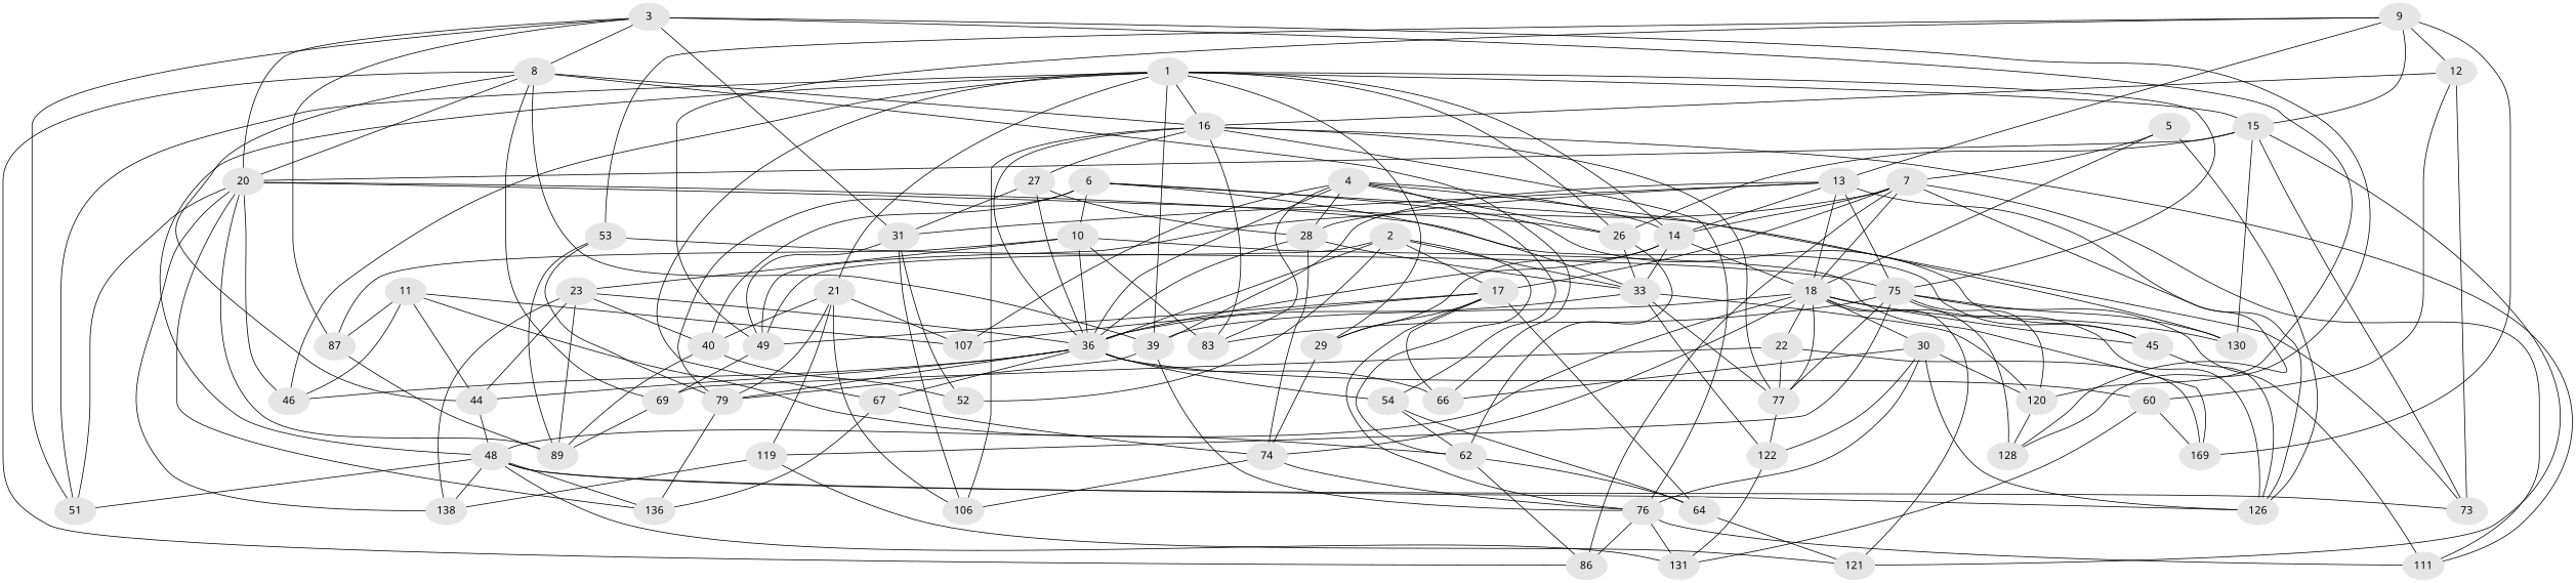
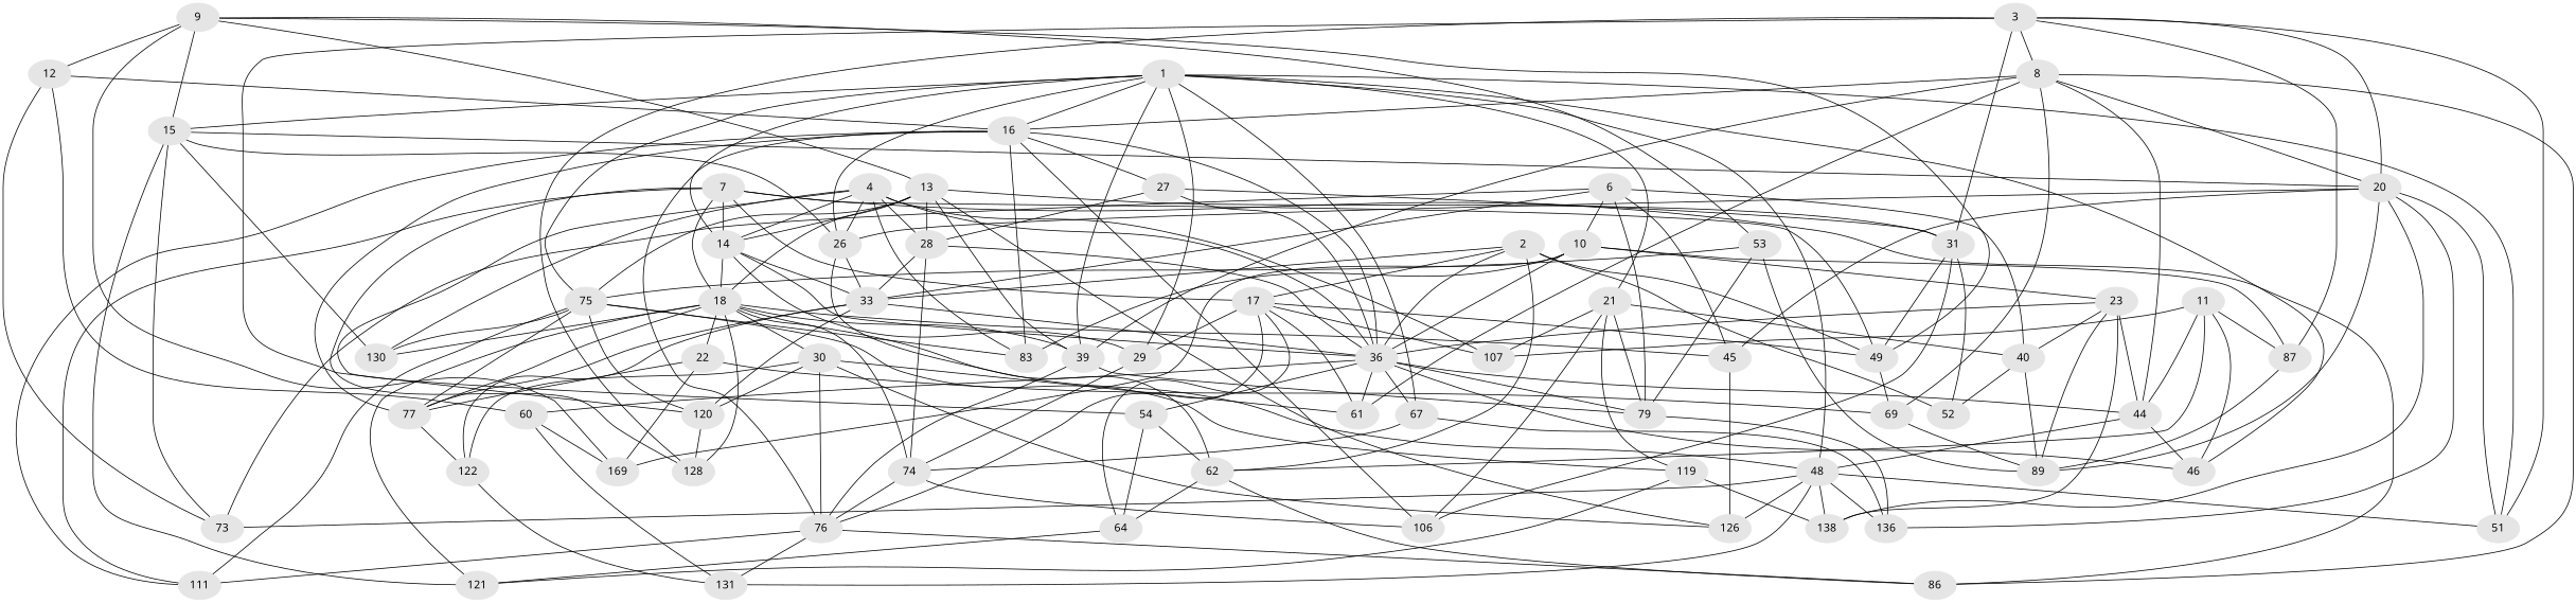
  graph {
    fontname="Noto Sans"
    node [color=gray90 fontname="Noto Sans" style=filled]
    edge [fontname="Noto Sans"]
    1 [super="+104+24+42"]
    14 [super="+97+96"]
    15 [super="+58"]
    16 [super="+30"]
    21 [super="+129"]
    26 [super="+110"]
    29
    39 [super="+88"]
    46
    48 [super="+59"]
    51
    67
    75 [super="+139+127"]
    33 [super="+65"]
    36 [super="+68+112+91+55"]
    18 [super="+50+38"]
    20 [super="+35+116"]
    130
    73
    121
    83
    111
    27
    76 [super="+99+95"]
    77 [super="+114"]
    106
    107
    40
    79 [super="+90"]
    119
    62 [super="+137"]
    74 [super="+108"]
    126 [super="+143"]
    136
    138
    131
    120 [super="+140"]
    2 [super="+71+133"]
    17 [super="+19+123"]
    49 [super="+93"]
    52
    7 [super="+63+82"]
-   5
-   66
+   66 [label=61]
    64
    122
    54
    44 [super="+80"]
    60
    69
    86
    3 [super="+102+41"]
    8 [super="+70"]
    31 [super="+115"]
    87
    128
    45
    89 [super="+125"]
    4 [super="+34+132"]
    28 [super="+32"]
    22
    n62 [label=30 super="+72"]
    6 [super="+57"]
    10 [super="+118"]
    n65 [label=169]
    23 [super="+56"]
    9 [super="+78"]
    12
    13 [super="+100"]
    53
    11 [super="+43"]
    1 -- 14
    1 -- 15
    1 -- 16
    1 -- 21
    1 -- 26
    1 -- 29
    1 -- 39
    1 -- 46
    1 -- 48
    1 -- 51
    1 -- 67
    1 -- 75
    14 -- 29
    14 -- 33
    14 -- 36
    14 -- 18
    15 -- 26 [weight=2]
    15 -- 20
    15 -- 130
    15 -- 73
    15 -- 121
    16 -- 36
    16 -- 83
    16 -- 111
    16 -- 27
    16 -- 76
    16 -- 77
    16 -- 106
    21 -- 106
    21 -- 107
    21 -- 40
    21 -- 79
    21 -- 119
    26 -- 33 [weight=2]
    26 -- 62
    29 -- 74
    39 -- 76
    39 -- 79
    48 -- 51
    48 -- 73
    48 -- 126
    48 -- 136
    48 -- 138
    48 -- 131
    67 -- 74
    67 -- 136
    75 -- 130
    75 -- 83
    75 -- 111
    75 -- 77
    75 -- 119
-   75 -- 126
    75 -- 120
    33 -- 36
    33 -- 77
    33 -- 120
    33 -- 122
    36 -- 46
    36 -- 67
    36 -- 79
    36 -- 66
    36 -- 54
    36 -- 44
    36 -- 60
    18 -- 39
    18 -- 48
    18 -- 130
    18 -- 121
    18 -- 77
    18 -- 74
    18 -- 128
    18 -- 45
    18 -- 22
    18 -- n62
    20 -- 26
-   20 -- 46
+   44 -- 46
    20 -- 51
    20 -- 136
    20 -- 138
    20 -- 45
    20 -- 89
    27 -- 36
    27 -- 31
    27 -- 28
    76 -- 111
    76 -- 131
    76 -- 86
    77 -- 122
    40 -- 52
    40 -- 89
    79 -- 136
    119 -- 121
    119 -- 138
    62 -- 64
    62 -- 86
    74 -- 76
    74 -- 106
    120 -- 128
    2 -- 33
    2 -- 36
    2 -- 62
    2 -- 17
    2 -- 49
    2 -- 52 [weight=2]
    17 -- 29
    17 -- 76
    17 -- 107
    17 -- 49
    17 -- 66
    17 -- 64
    49 -- 69
    7 -- 14
    7 -- 18
    7 -- 111
    7 -- 17
    7 -- 49
    7 -- 86
    7 -- 128
-   5 -- 18
-   5 -- 126
-   5 -- 7
    64 -- 121
    122 -- 131
    54 -- 62
    54 -- 64
    44 -- 48 [weight=2]
    60 -- 131
    60 -- n65
    69 -- 89
    3 -- 51
    3 -- 20
    3 -- 120 [weight=2]
    3 -- 8
    3 -- 31
    3 -- 87
    3 -- 128
    8 -- 16
    8 -- 39
    8 -- 20
    8 -- 66
    8 -- 44
    8 -- 69
    8 -- 86
    31 -- 106
    31 -- 49
    31 -- 52
    87 -- 89
    45 -- 126
    4 -- 14
    4 -- 26
    4 -- 36
    4 -- 130
    4 -- 83
    4 -- 107
    4 -- 54
    4 -- 28
    28 -- 33
    28 -- 36
    28 -- 74
    22 -- 77
    22 -- 69
    22 -- n65
    n62 -- 76
    n62 -- 126
    n62 -- 120
    n62 -- 66
    n62 -- 122
    6 -- 33
    6 -- 73
    6 -- 40
    6 -- 79
    6 -- 45
    6 -- 10
    10 -- 36
    10 -- 83
    10 -- 87
    10 -- n65
    10 -- 23
    23 -- 36
    23 -- 40
    23 -- 138
    23 -- 44
    23 -- 89
    9 -- 15
    9 -- 49
    9 -- n65
    9 -- 12
    9 -- 13
    9 -- 53
    12 -- 16
    12 -- 73
    12 -- 60
    13 -- 14
    13 -- 39
    13 -- 75
    13 -- 18
    13 -- 126
    13 -- 31
    13 -- 28
    53 -- 75
    53 -- 79
    53 -- 89
    11 -- 46
    11 -- 107
    11 -- 62
    11 -- 44
    11 -- 87
  }
